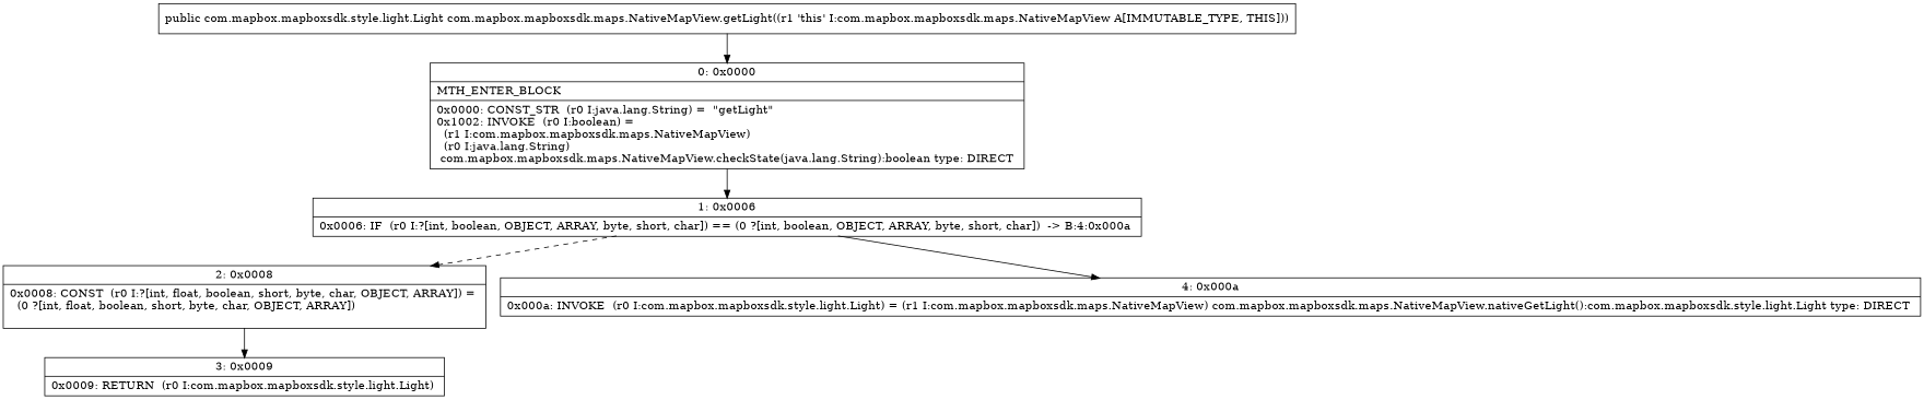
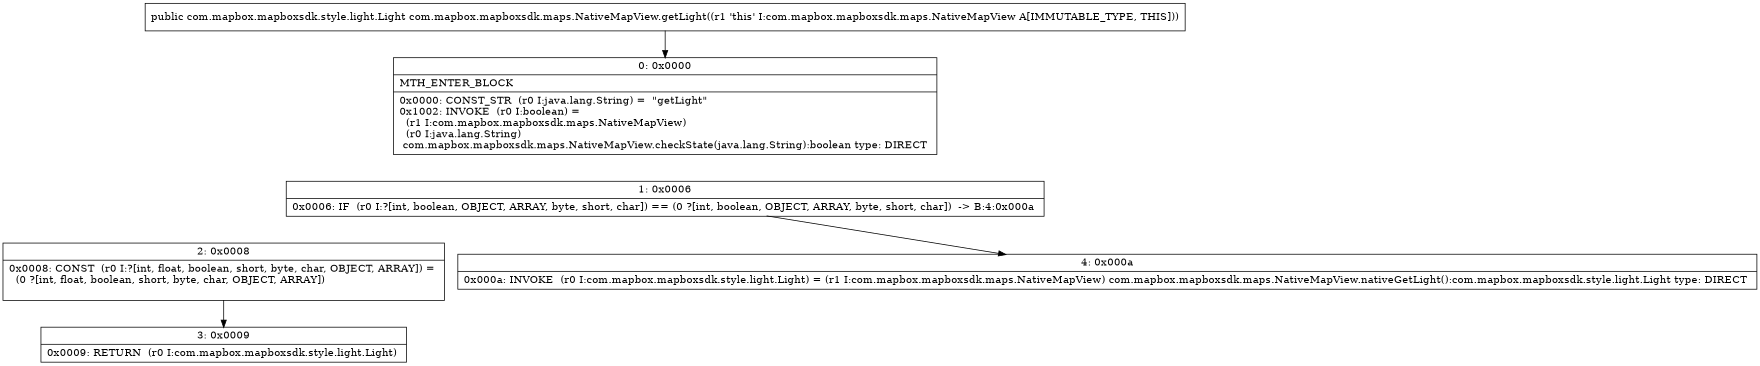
  digraph {
    node [shape=record]
    n1 [label="{0\:\ 0x0000|MTH_ENTER_BLOCK\l|0x0000: CONST_STR  (r0 I:java.lang.String) =  \"getLight\" \l0x1002: INVOKE  (r0 I:boolean) = \l  (r1 I:com.mapbox.mapboxsdk.maps.NativeMapView)\l  (r0 I:java.lang.String)\l com.mapbox.mapboxsdk.maps.NativeMapView.checkState(java.lang.String):boolean type: DIRECT \l}"]
    n2 [label="{1\:\ 0x0006|0x0006: IF  (r0 I:?[int, boolean, OBJECT, ARRAY, byte, short, char]) == (0 ?[int, boolean, OBJECT, ARRAY, byte, short, char])  \-\> B:4:0x000a \l}"]
    n3 [label="{2\:\ 0x0008|0x0008: CONST  (r0 I:?[int, float, boolean, short, byte, char, OBJECT, ARRAY]) = \l  (0 ?[int, float, boolean, short, byte, char, OBJECT, ARRAY])\l \l}"]
    n4 [label="{4\:\ 0x000a|0x000a: INVOKE  (r0 I:com.mapbox.mapboxsdk.style.light.Light) = (r1 I:com.mapbox.mapboxsdk.maps.NativeMapView) com.mapbox.mapboxsdk.maps.NativeMapView.nativeGetLight():com.mapbox.mapboxsdk.style.light.Light type: DIRECT \l}"]
    n5 [label="{3\:\ 0x0009|0x0009: RETURN  (r0 I:com.mapbox.mapboxsdk.style.light.Light) \l}"]
    n6 [label="{public com.mapbox.mapboxsdk.style.light.Light com.mapbox.mapboxsdk.maps.NativeMapView.getLight((r1 'this' I:com.mapbox.mapboxsdk.maps.NativeMapView A[IMMUTABLE_TYPE, THIS])) }"]
-   n1 -> n2
-   n2 -> n3 [style=dashed]
    n2 -> n4
    n3 -> n5
    n6 -> n1
  }
